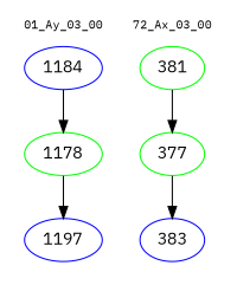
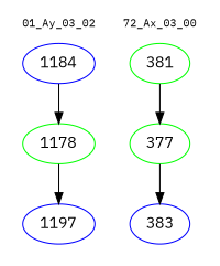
  digraph {
    fontname="IBM Plex Mono"
    node [color=blue fontname="IBM Plex Mono"]
    edge [color=black fontname="IBM Plex Mono"]
    n1 [label=1184]
    n2 [color=green label=1178]
    n3 [label=1197]
    n4 [color=green label=381]
    n5 [color=green label=377]
    n6 [label=383]
    subgraph cluster_1 {
      color=white
      fontsize=10
-     label="01_Ay_03_00"
+     label="01_Ay_03_02"
      n1
      n2
      n3
    }
    subgraph cluster_2 {
      color=white
      fontsize=10
      label="72_Ax_03_00"
      n4
      n5
      n6
    }
    n1 -> n2
    n2 -> n3
    n4 -> n5
    n5 -> n6
  }
